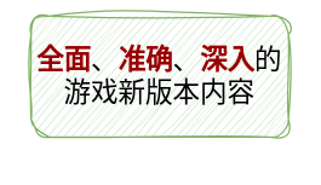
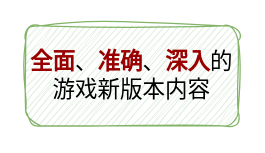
  <mxCell id="0" />
  <mxCell id="1" parent="0" />
- <mxCell id="2" value="&lt;span style=&quot;font-size: 18px;&quot;&gt;&lt;font style=&quot;color: rgb(153, 0, 0);&quot;&gt;&lt;b&gt;全面&lt;/b&gt;&lt;/font&gt;、&lt;font style=&quot;color: rgb(153, 0, 0);&quot;&gt;&lt;b style=&quot;&quot;&gt;准确&lt;/b&gt;&lt;/font&gt;、&lt;font style=&quot;color: rgb(153, 0, 0);&quot;&gt;&lt;b&gt;深入&lt;/b&gt;&lt;/font&gt;的游戏新版本内容&lt;/span&gt;" style="rounded=1;whiteSpace=wrap;html=1;sketch=1;hachureGap=4;jiggle=2;curveFitting=1;fontFamily=Architects Daughter;fontSource=https%3A%2F%2Ffonts.googleapis.com%2Fcss%3Ffamily%3DArchitects%2BDaughter;fillColor=#d5e8d4;strokeColor=#82b366;" vertex="1" parent="1"><mxGeometry x="20" y="10" width="170" height="80" as="geometry" /></mxCell>
+ <mxCell id="2" value="&lt;span style=&quot;font-size: 18px;&quot;&gt;&lt;font style=&quot;color: rgb(153, 0, 0);&quot;&gt;&lt;b&gt;全面&lt;/b&gt;&lt;/font&gt;、&lt;font style=&quot;color: rgb(153, 0, 0);&quot;&gt;&lt;b style=&quot;&quot;&gt;准确&lt;/b&gt;&lt;/font&gt;、&lt;font style=&quot;color: rgb(153, 0, 0);&quot;&gt;&lt;b&gt;深入&lt;/b&gt;&lt;/font&gt;的游戏新版本内容&lt;/span&gt;" style="rounded=1;whiteSpace=wrap;html=1;sketch=1;hachureGap=4;jiggle=2;curveFitting=1;fontFamily=Architects Daughter;fontSource=https%3A%2F%2Ffonts.googleapis.com%2Fcss%3Ffamily%3DArchitects%2BDaughter;fillColor=#d5e8d4;strokeColor=#82b366;" vertex="1" parent="1"><mxGeometry x="20" y="20" width="170" height="80" as="geometry" /></mxCell>
